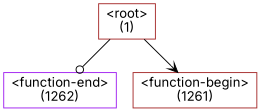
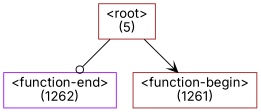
  digraph {
    fontname=Inter
    node [color=brown fontname=Inter shape=box]
    edge [fontname=Inter style=solid]
    n1 [color=purple label="<function-end>\n(1262)"]
    n2 [label="<function-begin>\n(1261)"]
-   n3 [label="<root>\n(1)"]
+   n3 [label="<root>\n(5)"]
    n3 -> n1 [arrowhead=odot]
    n3 -> n2 [arrowhead=vee]
  }
